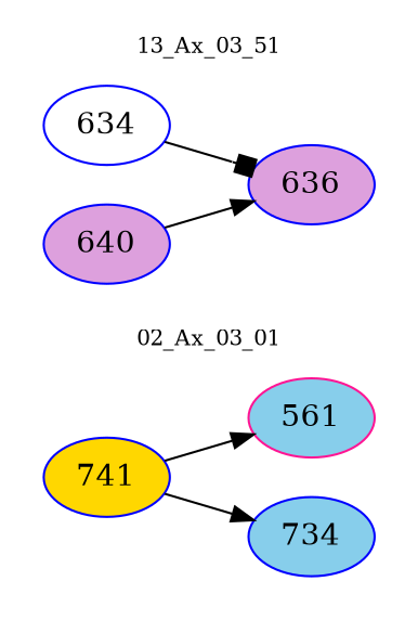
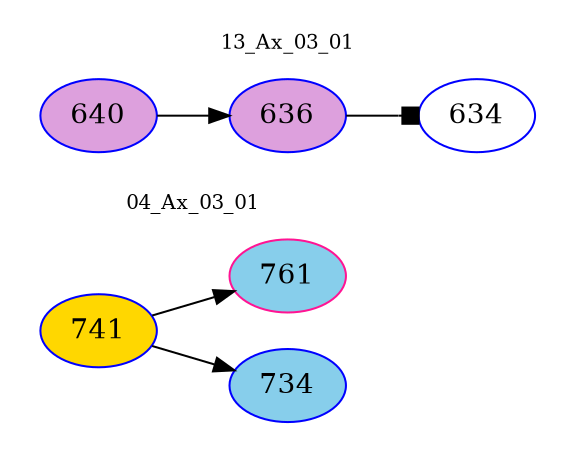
  digraph {
    fontname="DejaVu Serif"
    rankdir=LR
    node [color=blue fillcolor=skyblue fontname="DejaVu Serif" style=filled]
    edge [arrowhead=normal color=black fontname="DejaVu Serif"]
    n1 [fillcolor=gold label=741]
    n2 [label=734]
-   n3 [color=deeppink label=561]
+   n3 [color=deeppink label=761]
    n4 [fillcolor=plum label=636]
    n5 [fillcolor=white label=634]
    n6 [fillcolor=plum label=640]
    subgraph cluster_1 {
      color=white
      fontsize=10
-     label="02_Ax_03_01"
+     label="04_Ax_03_01"
      n1
      n2
      n3
    }
    subgraph cluster_2 {
      color=white
      fontsize=10
-     label="13_Ax_03_51"
+     label="13_Ax_03_01"
      n4
      n5
      n6
    }
    n1 -> n2
    n1 -> n3
-   n5 -> n4 [arrowhead=box]
+   n4 -> n5 [arrowhead=box]
    n6 -> n4
  }
